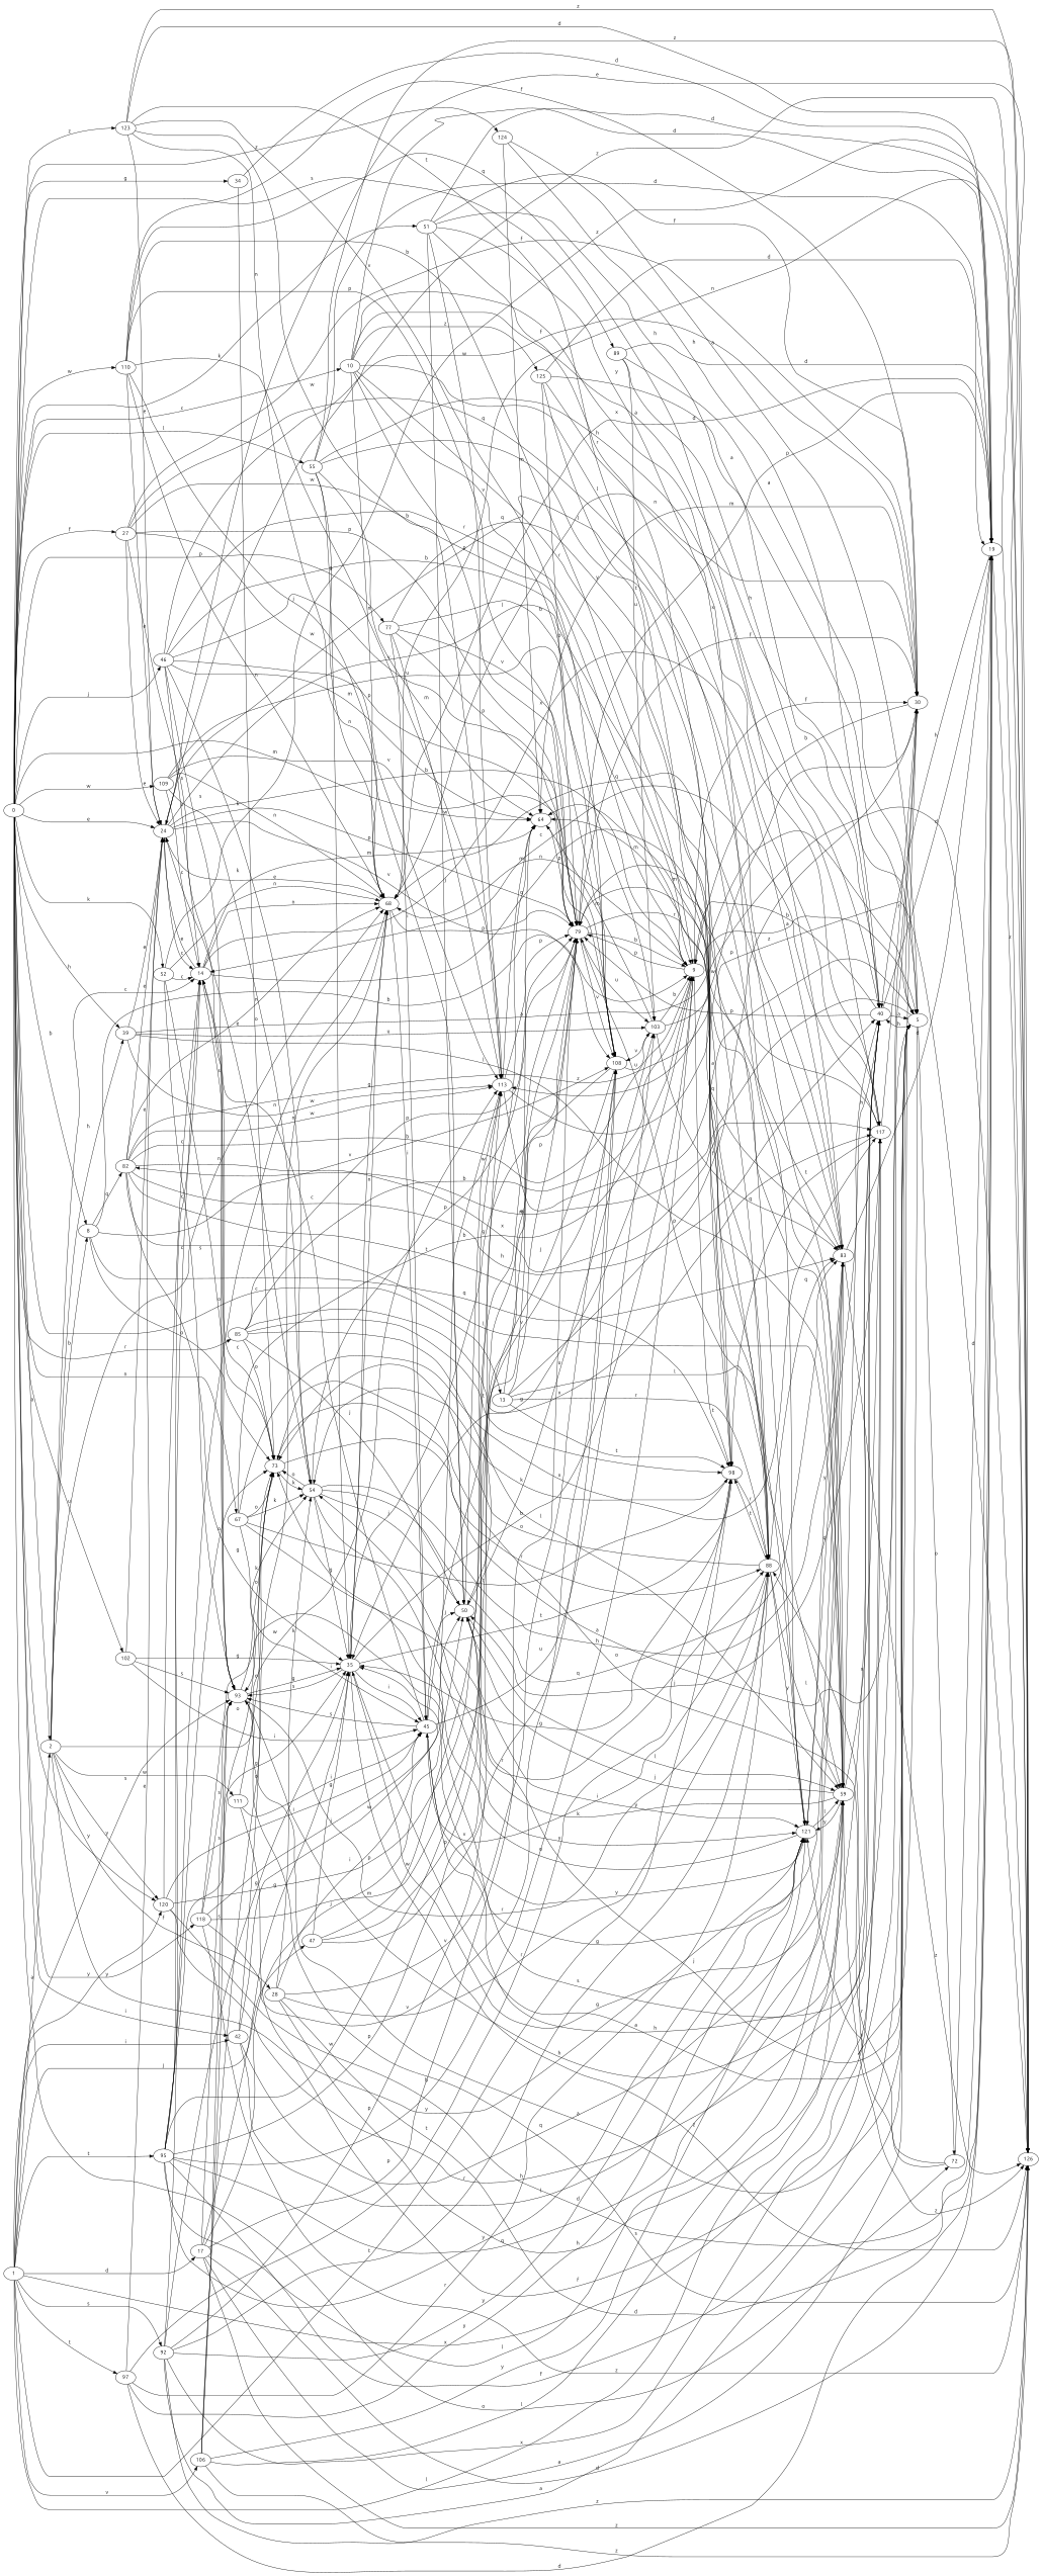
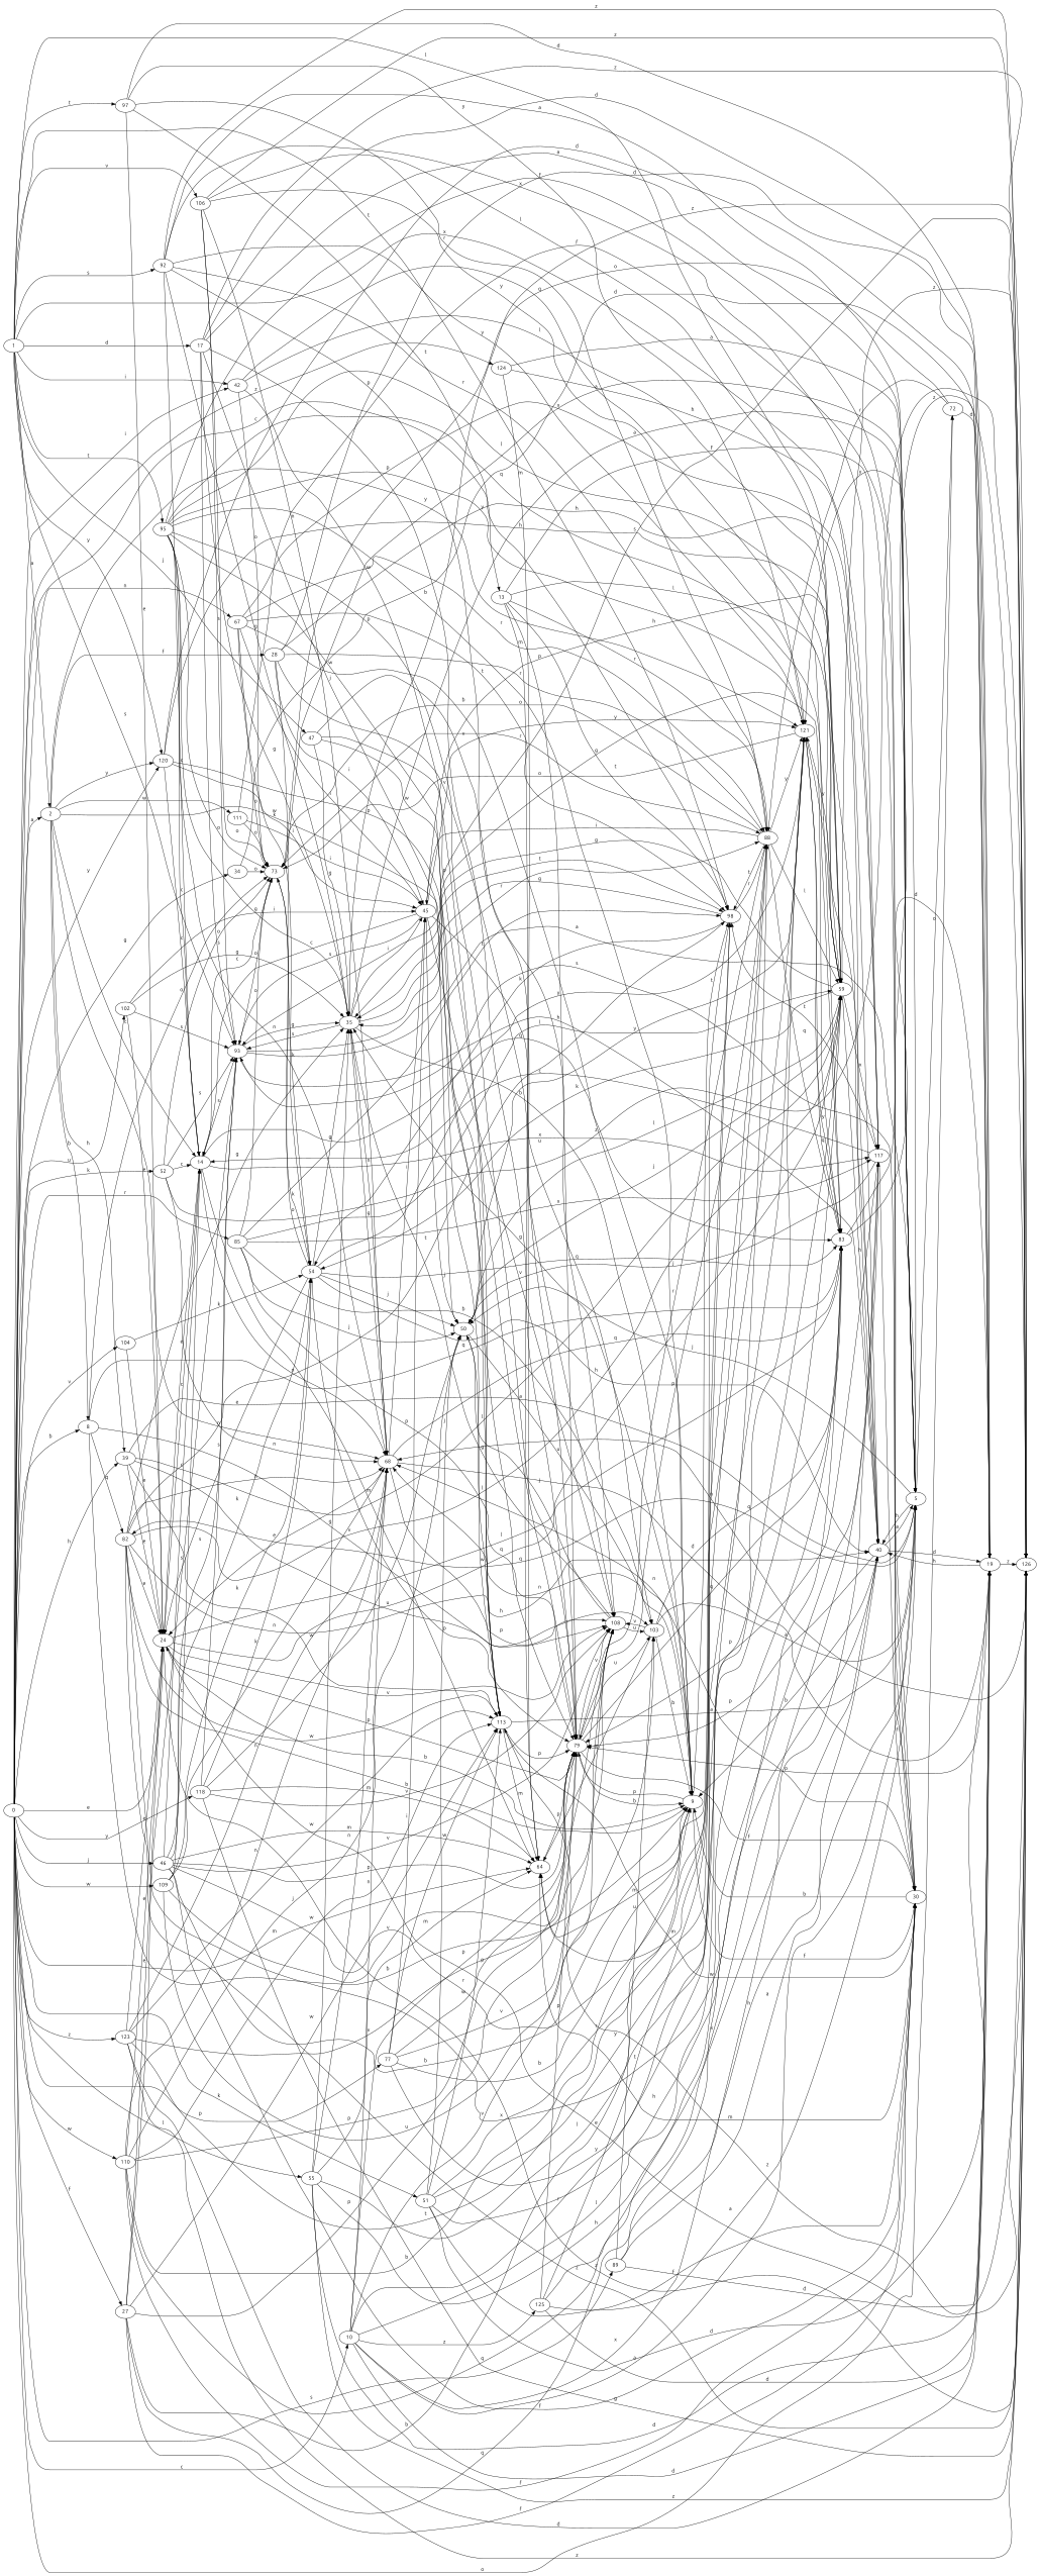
  strict digraph {
    fontname=Ubuntu
    rankdir=LR
    node [fontname=Ubuntu]
    edge [fontname=Ubuntu]
    0
    2
    8
    10
    13
    24
    27
    34
    39
    42
    46
    51
    52
    55
    64
    67
    72
    77
    85
    89
    102
+   104
    109
    110
    118
    120
    123
    124
    14
    28
    68
    111
    113
    121
    82
    9
    73
    83
    108
    59
    117
    5
    79
    19
    88
    125
    98
    30
    126
    93
    103
    54
    40
    50
    35
    45
    1
    17
    47
    92
    95
    97
    106
    0 -> 2 [label=a]
    0 -> 8 [label=b]
    0 -> 10 [label=c]
    0 -> 13 [label=c]
    0 -> 24 [label=e]
    0 -> 27 [label=f]
    0 -> 34 [label=g]
    0 -> 39 [label=h]
    0 -> 42 [label=i]
    0 -> 46 [label=j]
    0 -> 51 [label=k]
    0 -> 52 [label=k]
    0 -> 55 [label=l]
    0 -> 64 [label=m]
    0 -> 67 [label=n]
    0 -> 72 [label=o]
    0 -> 77 [label=p]
    0 -> 85 [label=r]
    0 -> 89 [label=s]
    0 -> 102 [label=u]
+   0 -> 104 [label=v]
    0 -> 109 [label=w]
    0 -> 110 [label=w]
    0 -> 118 [label=y]
    0 -> 120 [label=y]
    0 -> 123 [label=z]
    0 -> 124 [label=z]
    2 -> 8 [label=b]
    2 -> 39 [label=h]
    2 -> 120 [label=y]
    2 -> 14 [label=c]
    2 -> 28 [label=f]
    2 -> 68 [label=n]
    2 -> 111 [label=w]
    2 -> 113 [label=w]
    2 -> 121 [label=y]
    8 -> 82 [label=q]
    8 -> 9 [label=b]
    8 -> 73 [label=o]
    8 -> 83 [label=q]
    8 -> 108 [label=v]
    10 -> 68 [label=n]
    10 -> 108 [label=v]
    10 -> 59 [label=l]
    10 -> 117 [label=x]
    10 -> 5 [label=a]
    10 -> 79 [label=p]
    10 -> 19 [label=d]
    10 -> 88 [label=r]
    10 -> 125 [label=z]
    13 -> 64 [label=m]
    13 -> 59 [label=l]
    13 -> 79 [label=p]
    13 -> 88 [label=r]
    13 -> 98 [label=t]
    13 -> 30 [label=f]
    24 -> 14 [label=c]
    24 -> 9 [label=b]
    24 -> 83 [label=q]
    24 -> 108 [label=v]
    24 -> 59 [label=l]
    24 -> 79 [label=p]
    24 -> 126 [label=z]
    27 -> 24 [label=e]
    27 -> 113 [label=w]
    27 -> 9 [label=b]
    27 -> 83 [label=q]
    27 -> 79 [label=p]
    27 -> 30 [label=f]
    27 -> 93 [label=s]
    34 -> 73 [label=o]
    34 -> 19 [label=d]
    39 -> 24 [label=e]
    39 -> 113 [label=w]
    39 -> 59 [label=l]
    39 -> 5 [label=a]
    39 -> 103 [label=u]
    42 -> 113 [label=w]
    42 -> 73 [label=o]
    42 -> 83 [label=q]
    42 -> 59 [label=l]
    46 -> 64 [label=m]
    46 -> 14 [label=c]
    46 -> 9 [label=b]
    46 -> 108 [label=v]
    46 -> 79 [label=p]
    46 -> 88 [label=r]
    46 -> 30 [label=f]
    46 -> 93 [label=s]
    46 -> 54 [label=k]
    51 -> 113 [label=w]
    51 -> 121 [label=y]
    51 -> 19 [label=d]
    51 -> 88 [label=r]
    51 -> 30 [label=f]
    51 -> 40 [label=h]
    51 -> 50 [label=j]
    52 -> 14 [label=c]
    52 -> 68 [label=n]
    52 -> 73 [label=o]
    52 -> 126 [label=z]
    52 -> 93 [label=s]
    55 -> 64 [label=m]
    55 -> 68 [label=n]
    55 -> 59 [label=l]
    55 -> 19 [label=d]
    55 -> 126 [label=z]
    55 -> 40 [label=h]
    55 -> 35 [label=g]
    64 -> 79 [label=p]
    67 -> 9 [label=b]
    67 -> 73 [label=o]
    67 -> 117 [label=x]
    67 -> 88 [label=r]
    67 -> 98 [label=t]
    67 -> 54 [label=k]
    67 -> 45 [label=i]
    72 -> 73 [label=o]
    72 -> 19 [label=d]
    72 -> 88 [label=r]
    77 -> 113 [label=w]
    77 -> 121 [label=y]
    77 -> 9 [label=b]
    77 -> 108 [label=v]
    77 -> 79 [label=p]
    77 -> 45 [label=i]
    85 -> 9 [label=b]
    85 -> 73 [label=o]
    85 -> 59 [label=l]
    85 -> 117 [label=x]
    85 -> 79 [label=p]
    85 -> 98 [label=t]
    85 -> 50 [label=j]
    89 -> 5 [label=a]
    89 -> 19 [label=d]
    89 -> 103 [label=u]
    89 -> 40 [label=h]
    102 -> 24 [label=e]
    102 -> 93 [label=s]
    102 -> 35 [label=g]
    102 -> 45 [label=i]
+   104 -> 24 [label=e]
+   104 -> 54 [label=k]
    109 -> 14 [label=c]
    109 -> 68 [label=n]
    109 -> 108 [label=v]
    109 -> 103 [label=u]
    109 -> 54 [label=k]
    110 -> 24 [label=e]
    110 -> 68 [label=n]
    110 -> 113 [label=w]
    110 -> 9 [label=b]
    110 -> 83 [label=q]
    110 -> 79 [label=p]
    110 -> 30 [label=f]
    110 -> 50 [label=j]
    118 -> 64 [label=m]
    118 -> 108 [label=v]
-   118 -> 126 [label=z]
+   118 -> 126 [label=g]
    118 -> 93 [label=s]
    118 -> 54 [label=k]
    118 -> 50 [label=j]
    120 -> 14 [label=c]
    120 -> 79 [label=p]
    120 -> 19 [label=d]
    120 -> 40 [label=h]
    120 -> 45 [label=i]
    123 -> 24 [label=e]
    123 -> 68 [label=n]
    123 -> 113 [label=w]
    123 -> 108 [label=v]
    123 -> 19 [label=d]
    123 -> 98 [label=t]
    123 -> 126 [label=z]
    124 -> 64 [label=m]
    124 -> 5 [label=a]
    124 -> 40 [label=h]
    14 -> 24 [label=e]
    14 -> 64 [label=m]
    14 -> 68 [label=n]
    14 -> 83 [label=q]
    14 -> 117 [label=x]
    14 -> 93 [label=s]
    28 -> 108 [label=v]
    28 -> 19 [label=d]
    28 -> 88 [label=r]
    28 -> 54 [label=k]
    28 -> 40 [label=h]
    28 -> 45 [label=i]
    68 -> 24 [label=e]
    68 -> 83 [label=q]
-   68 -> 79 [label=p]
+   68 -> 108 [label=p]
    68 -> 19 [label=d]
    68 -> 35 [label=g]
    68 -> 45 [label=i]
    111 -> 73 [label=o]
    111 -> 30 [label=f]
    111 -> 45 [label=i]
    113 -> 64 [label=m]
    113 -> 5 [label=a]
    113 -> 79 [label=p]
    113 -> 126 [label=z]
    121 -> 64 [label=m]
    121 -> 73 [label=o]
    121 -> 83 [label=q]
    121 -> 59 [label=l]
    82 -> 24 [label=e]
    82 -> 68 [label=n]
    82 -> 113 [label=w]
    82 -> 9 [label=b]
    82 -> 59 [label=l]
    82 -> 117 [label=x]
    82 -> 98 [label=t]
    82 -> 126 [label=z]
    82 -> 40 [label=h]
    82 -> 35 [label=g]
    9 -> 68 [label=n]
    9 -> 79 [label=p]
    9 -> 98 [label=t]
    9 -> 30 [label=f]
    9 -> 35 [label=g]
    73 -> 14 [label=c]
    73 -> 5 [label=a]
    73 -> 88 [label=r]
    73 -> 54 [label=k]
    83 -> 121 [label=y]
    83 -> 19 [label=d]
    83 -> 126 [label=z]
    83 -> 35 [label=g]
    108 -> 103 [label=u]
    108 -> 50 [label=j]
    108 -> 35 [label=g]
    59 -> 121 [label=y]
    59 -> 117 [label=x]
    59 -> 126 [label=z]
    59 -> 54 [label=k]
    59 -> 40 [label=h]
    59 -> 50 [label=j]
    59 -> 35 [label=g]
    117 -> 14 [label=c]
    117 -> 79 [label=p]
    117 -> 98 [label=t]
    117 -> 30 [label=f]
    117 -> 50 [label=j]
    5 -> 72 [label=o]
    5 -> 121 [label=y]
    5 -> 82 [label=q]
    5 -> 40 [label=h]
    5 -> 50 [label=j]
    79 -> 9 [label=b]
    79 -> 83 [label=q]
    79 -> 108 [label=v]
    79 -> 88 [label=r]
    79 -> 30 [label=f]
    79 -> 103 [label=u]
    19 -> 79 [label=p]
    19 -> 126 [label=z]
    19 -> 40 [label=h]
    88 -> 121 [label=y]
    88 -> 73 [label=o]
    88 -> 83 [label=q]
    88 -> 59 [label=l]
    88 -> 79 [label=p]
    88 -> 98 [label=t]
    88 -> 45 [label=i]
    125 -> 117 [label=x]
    125 -> 5 [label=a]
    125 -> 79 [label=p]
    125 -> 19 [label=d]
    125 -> 98 [label=t]
    98 -> 64 [label=m]
    98 -> 88 [label=r]
    98 -> 54 [label=k]
    98 -> 35 [label=g]
    30 -> 64 [label=m]
    30 -> 68 [label=n]
    30 -> 113 [label=w]
    30 -> 9 [label=b]
    30 -> 93 [label=s]
    126 -> 24 [label=e]
    126 -> 68 [label=n]
    126 -> 93 [label=s]
    93 -> 73 [label=o]
    93 -> 5 [label=a]
    93 -> 88 [label=r]
    93 -> 40 [label=h]
    93 -> 35 [label=g]
    103 -> 64 [label=m]
    103 -> 9 [label=b]
    103 -> 83 [label=q]
    103 -> 108 [label=v]
    103 -> 5 [label=a]
    54 -> 24 [label=e]
    54 -> 121 [label=y]
    54 -> 73 [label=o]
    54 -> 83 [label=q]
    54 -> 79 [label=p]
    54 -> 40 [label=h]
    54 -> 50 [label=j]
    54 -> 35 [label=g]
    40 -> 9 [label=b]
    40 -> 5 [label=a]
    40 -> 79 [label=p]
    40 -> 19 [label=d]
    50 -> 113 [label=w]
    50 -> 121 [label=y]
    50 -> 59 [label=l]
    50 -> 103 [label=u]
    35 -> 68 [label=n]
    35 -> 9 [label=b]
    35 -> 5 [label=a]
    35 -> 98 [label=t]
    35 -> 126 [label=z]
    35 -> 93 [label=s]
    35 -> 45 [label=i]
    45 -> 14 [label=c]
    45 -> 121 [label=y]
    45 -> 108 [label=v]
    45 -> 93 [label=s]
    45 -> 103 [label=u]
    45 -> 40 [label=h]
    45 -> 50 [label=j]
    1 -> 2 [label=a]
    1 -> 42 [label=i]
    1 -> 120 [label=y]
    1 -> 59 [label=l]
    1 -> 117 [label=x]
    1 -> 98 [label=t]
    1 -> 93 [label=s]
    1 -> 17 [label=d]
    1 -> 47 [label=j]
    1 -> 92 [label=s]
    1 -> 95 [label=t]
    1 -> 97 [label=t]
    1 -> 106 [label=v]
    17 -> 5 [label=a]
    17 -> 79 [label=p]
    17 -> 19 [label=d]
    17 -> 126 [label=z]
    17 -> 93 [label=s]
    17 -> 50 [label=j]
    17 -> 35 [label=g]
    47 -> 113 [label=w]
    47 -> 108 [label=v]
    47 -> 79 [label=p]
    47 -> 35 [label=g]
    92 -> 14 [label=c]
    92 -> 121 [label=y]
    92 -> 117 [label=x]
    92 -> 5 [label=a]
    92 -> 79 [label=p]
    92 -> 88 [label=r]
    92 -> 126 [label=z]
    92 -> 35 [label=g]
    95 -> 14 [label=c]
    95 -> 68 [label=n]
    95 -> 113 [label=w]
    95 -> 121 [label=y]
    95 -> 9 [label=b]
    95 -> 73 [label=o]
    95 -> 83 [label=q]
    95 -> 59 [label=l]
    95 -> 79 [label=p]
    95 -> 30 [label=f]
    95 -> 35 [label=g]
    97 -> 24 [label=e]
    97 -> 121 [label=y]
    97 -> 19 [label=d]
    97 -> 88 [label=r]
    97 -> 98 [label=t]
    106 -> 68 [label=n]
    106 -> 121 [label=y]
    106 -> 73 [label=o]
    106 -> 59 [label=l]
    106 -> 126 [label=z]
    106 -> 93 [label=s]
  }
